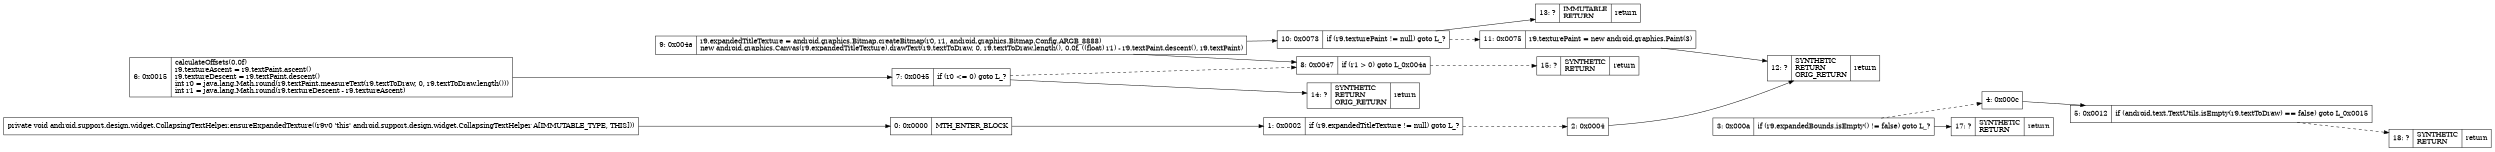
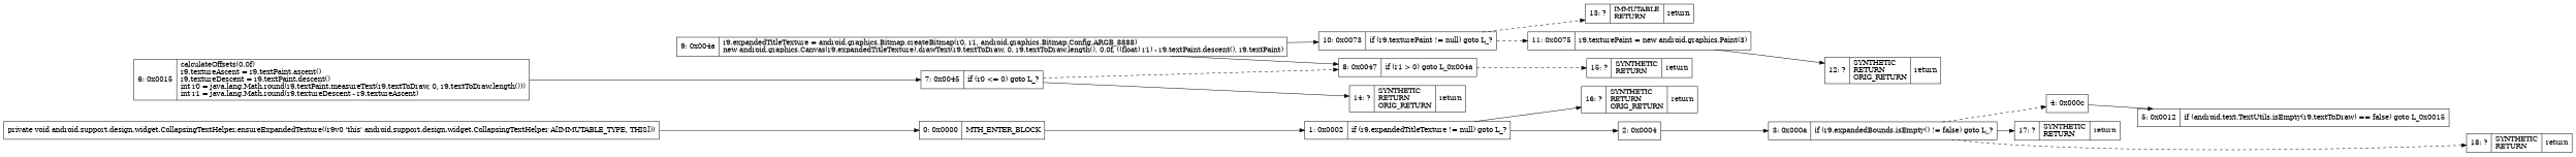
  digraph {
    rankdir=LR
    node [shape=record]
    n1 [label="{0\:\ 0x0000|MTH_ENTER_BLOCK\l}"]
    n2 [label="{1\:\ 0x0002|if (r9.expandedTitleTexture != null) goto L_?\l}"]
    n3 [label="{2\:\ 0x0004}"]
+   n4 [label="{16\:\ ?|SYNTHETIC\lRETURN\lORIG_RETURN\l|return\l}"]
    n5 [label="{3\:\ 0x000a|if (r9.expandedBounds.isEmpty() != false) goto L_?\l}"]
    n6 [label="{4\:\ 0x000c}"]
    n7 [label="{17\:\ ?|SYNTHETIC\lRETURN\l|return\l}"]
    n8 [label="{5\:\ 0x0012|if (android.text.TextUtils.isEmpty(r9.textToDraw) == false) goto L_0x0015\l}"]
    n9 [label="{18\:\ ?|SYNTHETIC\lRETURN\l|return\l}"]
    n10 [label="{6\:\ 0x0015|calculateOffsets(0.0f)\lr9.textureAscent = r9.textPaint.ascent()\lr9.textureDescent = r9.textPaint.descent()\lint r0 = java.lang.Math.round(r9.textPaint.measureText(r9.textToDraw, 0, r9.textToDraw.length()))\lint r1 = java.lang.Math.round(r9.textureDescent \- r9.textureAscent)\l}"]
    n11 [label="{7\:\ 0x0045|if (r0 \<= 0) goto L_?\l}"]
    n12 [label="{8\:\ 0x0047|if (r1 \> 0) goto L_0x004a\l}"]
    n13 [label="{14\:\ ?|SYNTHETIC\lRETURN\lORIG_RETURN\l|return\l}"]
    n14 [label="{15\:\ ?|SYNTHETIC\lRETURN\l|return\l}"]
    n15 [label="{9\:\ 0x004a|r9.expandedTitleTexture = android.graphics.Bitmap.createBitmap(r0, r1, android.graphics.Bitmap.Config.ARGB_8888)\lnew android.graphics.Canvas(r9.expandedTitleTexture).drawText(r9.textToDraw, 0, r9.textToDraw.length(), 0.0f, ((float) r1) \- r9.textPaint.descent(), r9.textPaint)\l}"]
    n16 [label="{10\:\ 0x0073|if (r9.texturePaint != null) goto L_?\l}"]
    n17 [label="{11\:\ 0x0075|r9.texturePaint = new android.graphics.Paint(3)\l}"]
    n18 [label="{13\:\ ?|IMMUTABLE\lRETURN\l|return\l}"]
    n19 [label="{12\:\ ?|SYNTHETIC\lRETURN\lORIG_RETURN\l|return\l}"]
    n20 [label="{private void android.support.design.widget.CollapsingTextHelper.ensureExpandedTexture((r9v0 'this' android.support.design.widget.CollapsingTextHelper A[IMMUTABLE_TYPE, THIS])) }"]
    n1 -> n2
-   n2 -> n3 [style=dashed]
-   n3 -> n19
+   n2 -> n3 [style=solid]
+   n2 -> n4
+   n3 -> n5
    n5 -> n6 [style=dashed]
    n5 -> n7
    n6 -> n8
-   n8 -> n9 [style=dashed]
+   n5 -> n9 [style=dashed]
    n10 -> n11
    n11 -> n12 [style=dashed]
    n11 -> n13
    n12 -> n14 [style=dashed]
    n15 -> n12
    n15 -> n16
    n16 -> n17 [style=dashed]
-   n16 -> n18
+   n16 -> n18 [style=dashed]
    n17 -> n19
    n20 -> n1
  }
